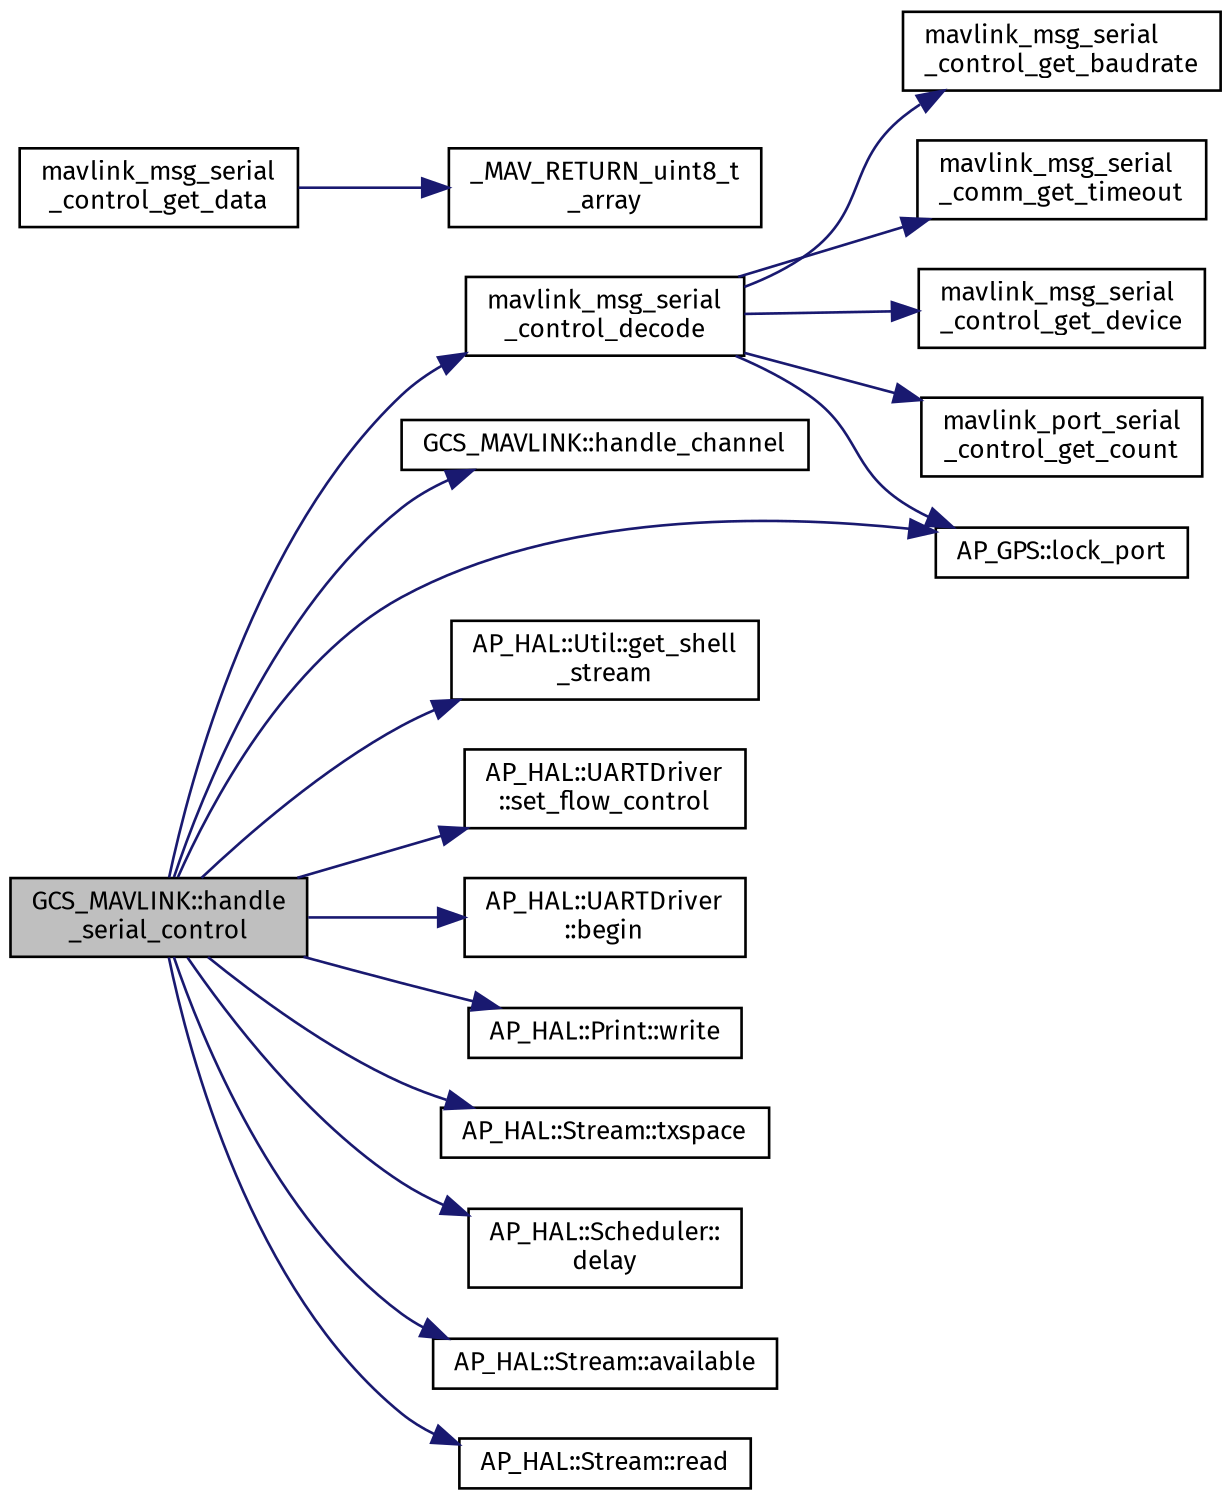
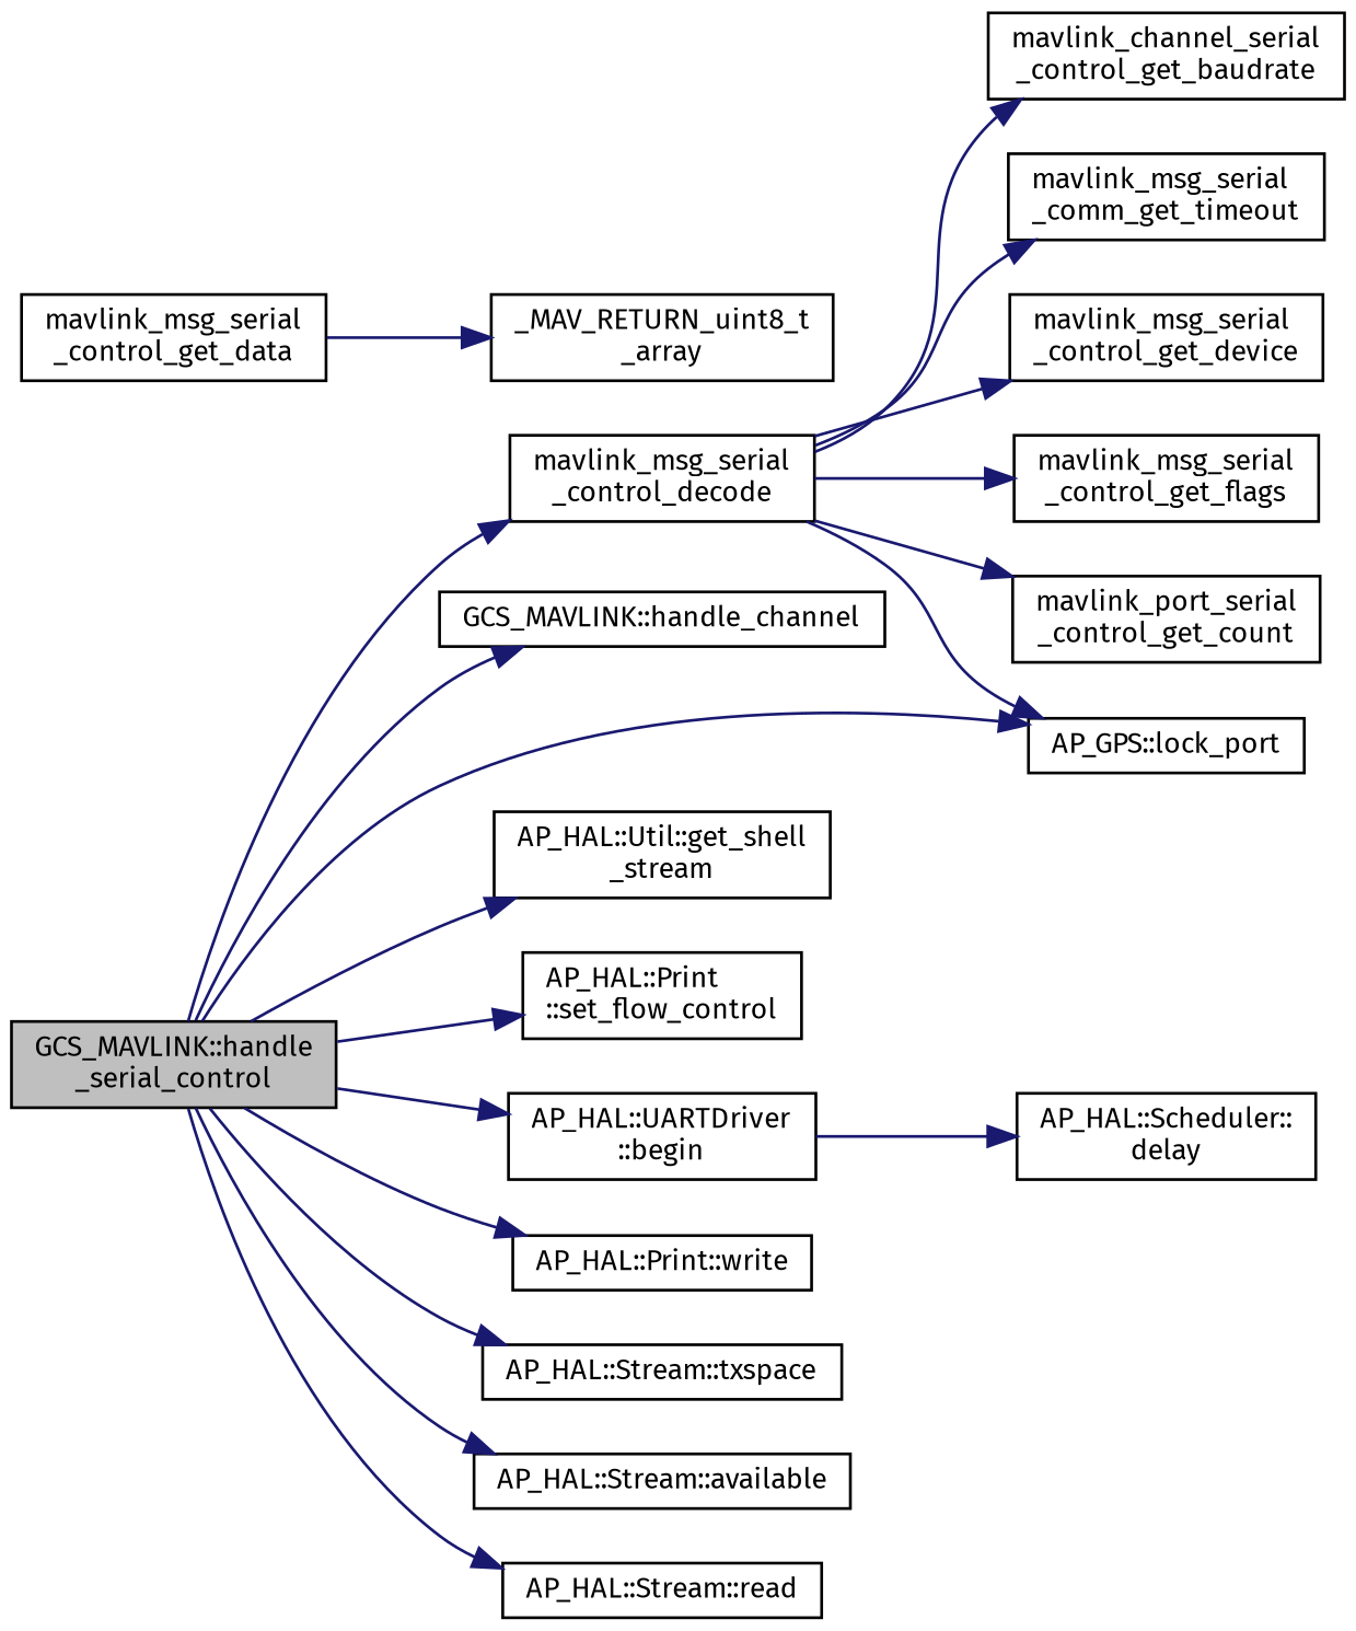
  digraph {
    fontname="Fira Sans"
    rankdir=LR
    node [color=black fillcolor=white fontname="Fira Sans" fontsize=10 shape=record style=filled]
    edge [color=midnightblue fontname="Fira Sans" fontsize=10 labelfontname=Helvetica labelfontsize=10 style=solid]
    n1 [fillcolor=grey75 fontcolor=black height=0.2 label="GCS_MAVLINK::handle\l_serial_control" width=0.4]
    n2 [height=0.2 label="mavlink_msg_serial\l_control_decode" width=0.4]
    n3 [height=0.2 label="GCS_MAVLINK::handle_channel" width=0.4]
    n4 [height=0.2 label="AP_GPS::lock_port" width=0.4]
    n5 [height=0.2 label="AP_HAL::Util::get_shell\l_stream" width=0.4]
-   n6 [height=0.2 label="AP_HAL::UARTDriver\l::set_flow_control" width=0.4]
+   n6 [height=0.2 label="AP_HAL::Print\l::set_flow_control" width=0.4]
    n7 [height=0.2 label="AP_HAL::UARTDriver\l::begin" width=0.4]
    n8 [height=0.2 label="AP_HAL::Print::write" width=0.4]
    n9 [height=0.2 label="AP_HAL::Stream::txspace" width=0.4]
    n10 [height=0.2 label="AP_HAL::Scheduler::\ldelay" width=0.4]
    n11 [height=0.2 label="AP_HAL::Stream::available" width=0.4]
    n12 [height=0.2 label="AP_HAL::Stream::read" width=0.4]
-   n13 [height=0.2 label="mavlink_msg_serial\l_control_get_baudrate" width=0.4]
+   n13 [height=0.2 label="mavlink_channel_serial\l_control_get_baudrate" width=0.4]
    n14 [height=0.2 label="mavlink_msg_serial\l_comm_get_timeout" width=0.4]
    n15 [height=0.2 label="mavlink_msg_serial\l_control_get_device" width=0.4]
+   n16 [height=0.2 label="mavlink_msg_serial\l_control_get_flags" width=0.4]
    n17 [height=0.2 label="mavlink_port_serial\l_control_get_count" width=0.4]
    n18 [height=0.2 label="mavlink_msg_serial\l_control_get_data" width=0.4]
    n19 [height=0.2 label="_MAV_RETURN_uint8_t\l_array" width=0.4]
    n1 -> n2
    n1 -> n3
    n1 -> n4
    n1 -> n5
    n1 -> n6
    n1 -> n7
    n1 -> n8
    n1 -> n9
-   n1 -> n10
+   n7 -> n10
    n1 -> n11
    n1 -> n12
    n2 -> n4
    n2 -> n13
    n2 -> n14
    n2 -> n15
+   n2 -> n16
    n2 -> n17
    n18 -> n19
  }
